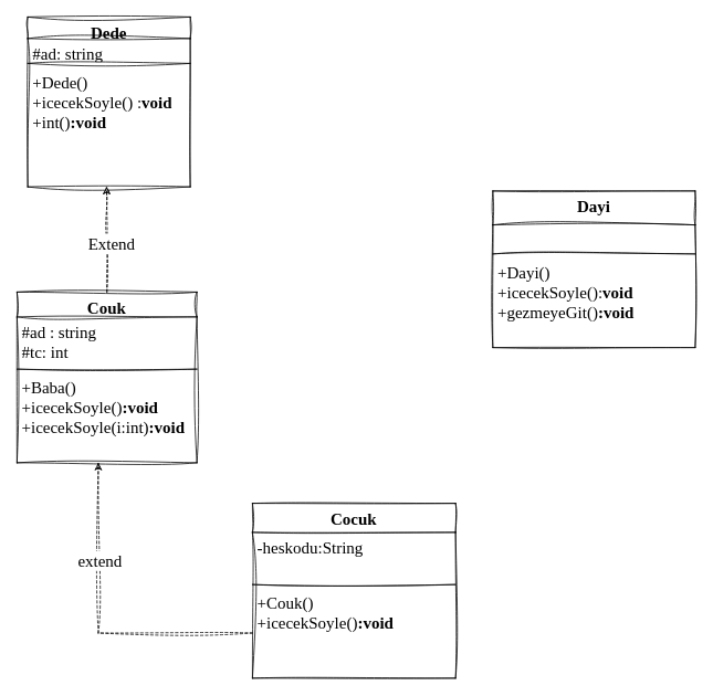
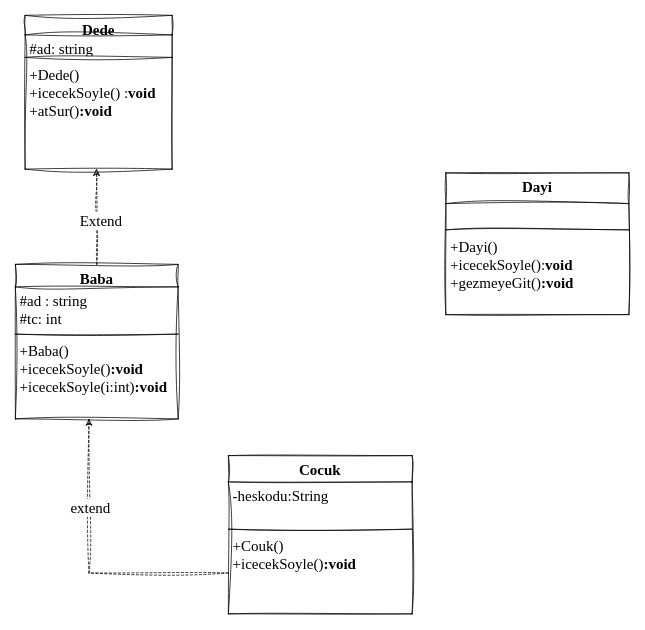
  <mxCell id="0" />
  <mxCell id="1" parent="0" />
  <mxCell id="2" value="Dede" style="swimlane;fontStyle=1;align=center;verticalAlign=top;childLayout=stackLayout;horizontal=1;startSize=26;horizontalStack=0;resizeParent=1;resizeParentMax=0;resizeLast=0;collapsible=1;marginBottom=0;whiteSpace=wrap;html=1;sketch=1;hachureGap=4;jiggle=2;curveFitting=1;fontFamily=Architects Daughter;fontSource=https%3A%2F%2Ffonts.googleapis.com%2Fcss%3Ffamily%3DArchitects%2BDaughter;fontSize=20;" vertex="1" parent="1"><mxGeometry x="33" y="20" width="196" height="205" as="geometry" /></mxCell>
  <mxCell id="3" value="#ad: string" style="text;strokeColor=none;fillColor=none;align=left;verticalAlign=top;spacingLeft=4;spacingRight=4;overflow=hidden;rotatable=0;points=[[0,0.5],[1,0.5]];portConstraint=eastwest;whiteSpace=wrap;html=1;fontSize=20;fontFamily=Architects Daughter;" vertex="1" parent="2"><mxGeometry y="26" width="196" height="26" as="geometry" /></mxCell>
  <mxCell id="4" value="" style="line;strokeWidth=1;fillColor=none;align=left;verticalAlign=middle;spacingTop=-1;spacingLeft=3;spacingRight=3;rotatable=0;labelPosition=right;points=[];portConstraint=eastwest;strokeColor=inherit;sketch=1;hachureGap=4;jiggle=2;curveFitting=1;fontFamily=Architects Daughter;fontSource=https%3A%2F%2Ffonts.googleapis.com%2Fcss%3Ffamily%3DArchitects%2BDaughter;fontSize=20;" vertex="1" parent="2"><mxGeometry y="52" width="196" height="8" as="geometry" /></mxCell>
- <mxCell id="5" value="+Dede()&lt;br&gt;+icecekSoyle() :&lt;b&gt;void&lt;/b&gt;&lt;br&gt;+int()&lt;b&gt;:void&lt;/b&gt;" style="text;strokeColor=none;fillColor=none;align=left;verticalAlign=top;spacingLeft=4;spacingRight=4;overflow=hidden;rotatable=0;points=[[0,0.5],[1,0.5]];portConstraint=eastwest;whiteSpace=wrap;html=1;fontSize=20;fontFamily=Architects Daughter;" vertex="1" parent="2"><mxGeometry y="60" width="196" height="145" as="geometry" /></mxCell>
- <mxCell id="6" value="Couk" style="swimlane;fontStyle=1;align=center;verticalAlign=top;childLayout=stackLayout;horizontal=1;startSize=30;horizontalStack=0;resizeParent=1;resizeParentMax=0;resizeLast=0;collapsible=1;marginBottom=0;whiteSpace=wrap;html=1;sketch=1;hachureGap=4;jiggle=2;curveFitting=1;fontFamily=Architects Daughter;fontSource=https%3A%2F%2Ffonts.googleapis.com%2Fcss%3Ffamily%3DArchitects%2BDaughter;fontSize=20;" vertex="1" parent="1"><mxGeometry x="20" y="352" width="217" height="206" as="geometry" /></mxCell>
+ <mxCell id="5" value="+Dede()&lt;br&gt;+icecekSoyle() :&lt;b&gt;void&lt;/b&gt;&lt;br&gt;+atSur()&lt;b&gt;:void&lt;/b&gt;" style="text;strokeColor=none;fillColor=none;align=left;verticalAlign=top;spacingLeft=4;spacingRight=4;overflow=hidden;rotatable=0;points=[[0,0.5],[1,0.5]];portConstraint=eastwest;whiteSpace=wrap;html=1;fontSize=20;fontFamily=Architects Daughter;" vertex="1" parent="2"><mxGeometry y="60" width="196" height="145" as="geometry" /></mxCell>
+ <mxCell id="6" value="Baba" style="swimlane;fontStyle=1;align=center;verticalAlign=top;childLayout=stackLayout;horizontal=1;startSize=30;horizontalStack=0;resizeParent=1;resizeParentMax=0;resizeLast=0;collapsible=1;marginBottom=0;whiteSpace=wrap;html=1;sketch=1;hachureGap=4;jiggle=2;curveFitting=1;fontFamily=Architects Daughter;fontSource=https%3A%2F%2Ffonts.googleapis.com%2Fcss%3Ffamily%3DArchitects%2BDaughter;fontSize=20;" vertex="1" parent="1"><mxGeometry x="20" y="352" width="217" height="206" as="geometry" /></mxCell>
  <mxCell id="7" value="#ad : string&lt;br&gt;#tc: int" style="text;strokeColor=none;fillColor=none;align=left;verticalAlign=top;spacingLeft=4;spacingRight=4;overflow=hidden;rotatable=0;points=[[0,0.5],[1,0.5]];portConstraint=eastwest;whiteSpace=wrap;html=1;fontSize=20;fontFamily=Architects Daughter;" vertex="1" parent="6"><mxGeometry y="30" width="217" height="59" as="geometry" /></mxCell>
  <mxCell id="8" value="" style="line;strokeWidth=1;fillColor=none;align=left;verticalAlign=middle;spacingTop=-1;spacingLeft=3;spacingRight=3;rotatable=0;labelPosition=right;points=[];portConstraint=eastwest;strokeColor=inherit;sketch=1;hachureGap=4;jiggle=2;curveFitting=1;fontFamily=Architects Daughter;fontSource=https%3A%2F%2Ffonts.googleapis.com%2Fcss%3Ffamily%3DArchitects%2BDaughter;fontSize=20;" vertex="1" parent="6"><mxGeometry y="89" width="217" height="8" as="geometry" /></mxCell>
  <mxCell id="9" value="+Baba()&lt;br&gt;+icecekSoyle()&lt;b&gt;:void&lt;/b&gt;&lt;br&gt;+icecekSoyle(i:int)&lt;b&gt;:void&lt;/b&gt;&lt;br&gt;" style="text;strokeColor=none;fillColor=none;align=left;verticalAlign=top;spacingLeft=4;spacingRight=4;overflow=hidden;rotatable=0;points=[[0,0.5],[1,0.5]];portConstraint=eastwest;whiteSpace=wrap;html=1;fontSize=20;fontFamily=Architects Daughter;" vertex="1" parent="6"><mxGeometry y="97" width="217" height="109" as="geometry" /></mxCell>
  <mxCell id="10" value="Cocuk" style="swimlane;fontStyle=1;align=center;verticalAlign=top;childLayout=stackLayout;horizontal=1;startSize=35;horizontalStack=0;resizeParent=1;resizeParentMax=0;resizeLast=0;collapsible=1;marginBottom=0;whiteSpace=wrap;html=1;sketch=1;hachureGap=4;jiggle=2;curveFitting=1;fontFamily=Architects Daughter;fontSource=https%3A%2F%2Ffonts.googleapis.com%2Fcss%3Ffamily%3DArchitects%2BDaughter;fontSize=20;" vertex="1" parent="1"><mxGeometry x="304" y="607" width="245" height="211" as="geometry" /></mxCell>
  <mxCell id="11" value="-heskodu:String&lt;br&gt;" style="text;strokeColor=none;fillColor=none;align=left;verticalAlign=top;spacingLeft=4;spacingRight=4;overflow=hidden;rotatable=0;points=[[0,0.5],[1,0.5]];portConstraint=eastwest;whiteSpace=wrap;html=1;fontSize=20;fontFamily=Architects Daughter;" vertex="1" parent="10"><mxGeometry y="35" width="245" height="59" as="geometry" /></mxCell>
  <mxCell id="12" value="" style="line;strokeWidth=1;fillColor=none;align=left;verticalAlign=middle;spacingTop=-1;spacingLeft=3;spacingRight=3;rotatable=0;labelPosition=right;points=[];portConstraint=eastwest;strokeColor=inherit;sketch=1;hachureGap=4;jiggle=2;curveFitting=1;fontFamily=Architects Daughter;fontSource=https%3A%2F%2Ffonts.googleapis.com%2Fcss%3Ffamily%3DArchitects%2BDaughter;fontSize=20;" vertex="1" parent="10"><mxGeometry y="94" width="245" height="8" as="geometry" /></mxCell>
  <mxCell id="13" value="+Couk()&lt;br&gt;+icecekSoyle()&lt;b&gt;:void&amp;nbsp;&lt;/b&gt;" style="text;strokeColor=none;fillColor=none;align=left;verticalAlign=top;spacingLeft=4;spacingRight=4;overflow=hidden;rotatable=0;points=[[0,0.5],[1,0.5]];portConstraint=eastwest;whiteSpace=wrap;html=1;fontSize=20;fontFamily=Architects Daughter;" vertex="1" parent="10"><mxGeometry y="102" width="245" height="109" as="geometry" /></mxCell>
  <mxCell id="14" style="edgeStyle=orthogonalEdgeStyle;rounded=0;sketch=1;hachureGap=4;jiggle=2;curveFitting=1;orthogonalLoop=1;jettySize=auto;html=1;exitX=0.5;exitY=0;exitDx=0;exitDy=0;entryX=0.485;entryY=1;entryDx=0;entryDy=0;entryPerimeter=0;fontFamily=Architects Daughter;fontSource=https%3A%2F%2Ffonts.googleapis.com%2Fcss%3Ffamily%3DArchitects%2BDaughter;fontSize=16;dashed=1;" edge="1" parent="1" source="6" target="5"><mxGeometry relative="1" as="geometry" /></mxCell>
  <mxCell id="15" value="Extend" style="edgeLabel;html=1;align=center;verticalAlign=middle;resizable=0;points=[];fontSize=20;fontFamily=Architects Daughter;" vertex="1" connectable="0" parent="14"><mxGeometry x="-0.058" y="-4" relative="1" as="geometry"><mxPoint x="1" as="offset" /></mxGeometry></mxCell>
  <mxCell id="16" style="edgeStyle=orthogonalEdgeStyle;rounded=0;sketch=1;hachureGap=4;jiggle=2;curveFitting=1;orthogonalLoop=1;jettySize=auto;html=1;exitX=0;exitY=0.5;exitDx=0;exitDy=0;entryX=0.452;entryY=1;entryDx=0;entryDy=0;entryPerimeter=0;fontFamily=Architects Daughter;fontSource=https%3A%2F%2Ffonts.googleapis.com%2Fcss%3Ffamily%3DArchitects%2BDaughter;fontSize=16;dashed=1;" edge="1" parent="1" source="13" target="9"><mxGeometry relative="1" as="geometry" /></mxCell>
  <mxCell id="17" value="extend" style="edgeLabel;html=1;align=center;verticalAlign=middle;resizable=0;points=[];fontSize=20;fontFamily=Architects Daughter;" vertex="1" connectable="0" parent="16"><mxGeometry x="0.402" y="-1" relative="1" as="geometry"><mxPoint as="offset" /></mxGeometry></mxCell>
  <mxCell id="18" value="Dayi" style="swimlane;fontStyle=1;align=center;verticalAlign=top;childLayout=stackLayout;horizontal=1;startSize=41;horizontalStack=0;resizeParent=1;resizeParentMax=0;resizeLast=0;collapsible=1;marginBottom=0;whiteSpace=wrap;html=1;sketch=1;hachureGap=4;jiggle=2;curveFitting=1;fontFamily=Architects Daughter;fontSource=https%3A%2F%2Ffonts.googleapis.com%2Fcss%3Ffamily%3DArchitects%2BDaughter;fontSize=20;" vertex="1" parent="1"><mxGeometry x="594" y="230" width="244" height="189" as="geometry" /></mxCell>
  <mxCell id="19" value="&lt;br&gt;" style="text;strokeColor=none;fillColor=none;align=left;verticalAlign=top;spacingLeft=4;spacingRight=4;overflow=hidden;rotatable=0;points=[[0,0.5],[1,0.5]];portConstraint=eastwest;whiteSpace=wrap;html=1;fontSize=20;fontFamily=Architects Daughter;" vertex="1" parent="18"><mxGeometry y="41" width="244" height="31" as="geometry" /></mxCell>
  <mxCell id="20" value="" style="line;strokeWidth=1;fillColor=none;align=left;verticalAlign=middle;spacingTop=-1;spacingLeft=3;spacingRight=3;rotatable=0;labelPosition=right;points=[];portConstraint=eastwest;strokeColor=inherit;sketch=1;hachureGap=4;jiggle=2;curveFitting=1;fontFamily=Architects Daughter;fontSource=https%3A%2F%2Ffonts.googleapis.com%2Fcss%3Ffamily%3DArchitects%2BDaughter;fontSize=20;" vertex="1" parent="18"><mxGeometry y="72" width="244" height="8" as="geometry" /></mxCell>
  <mxCell id="21" value="+Dayi()&lt;br style=&quot;border-color: var(--border-color);&quot;&gt;+icecekSoyle():&lt;b style=&quot;border-color: var(--border-color);&quot;&gt;void&amp;nbsp;&lt;/b&gt;&lt;br style=&quot;border-color: var(--border-color);&quot;&gt;+gezmeyeGit()&lt;b style=&quot;border-color: var(--border-color);&quot;&gt;:void&lt;/b&gt;" style="text;strokeColor=none;fillColor=none;align=left;verticalAlign=top;spacingLeft=4;spacingRight=4;overflow=hidden;rotatable=0;points=[[0,0.5],[1,0.5]];portConstraint=eastwest;whiteSpace=wrap;html=1;fontSize=20;fontFamily=Architects Daughter;" vertex="1" parent="18"><mxGeometry y="80" width="244" height="109" as="geometry" /></mxCell>
